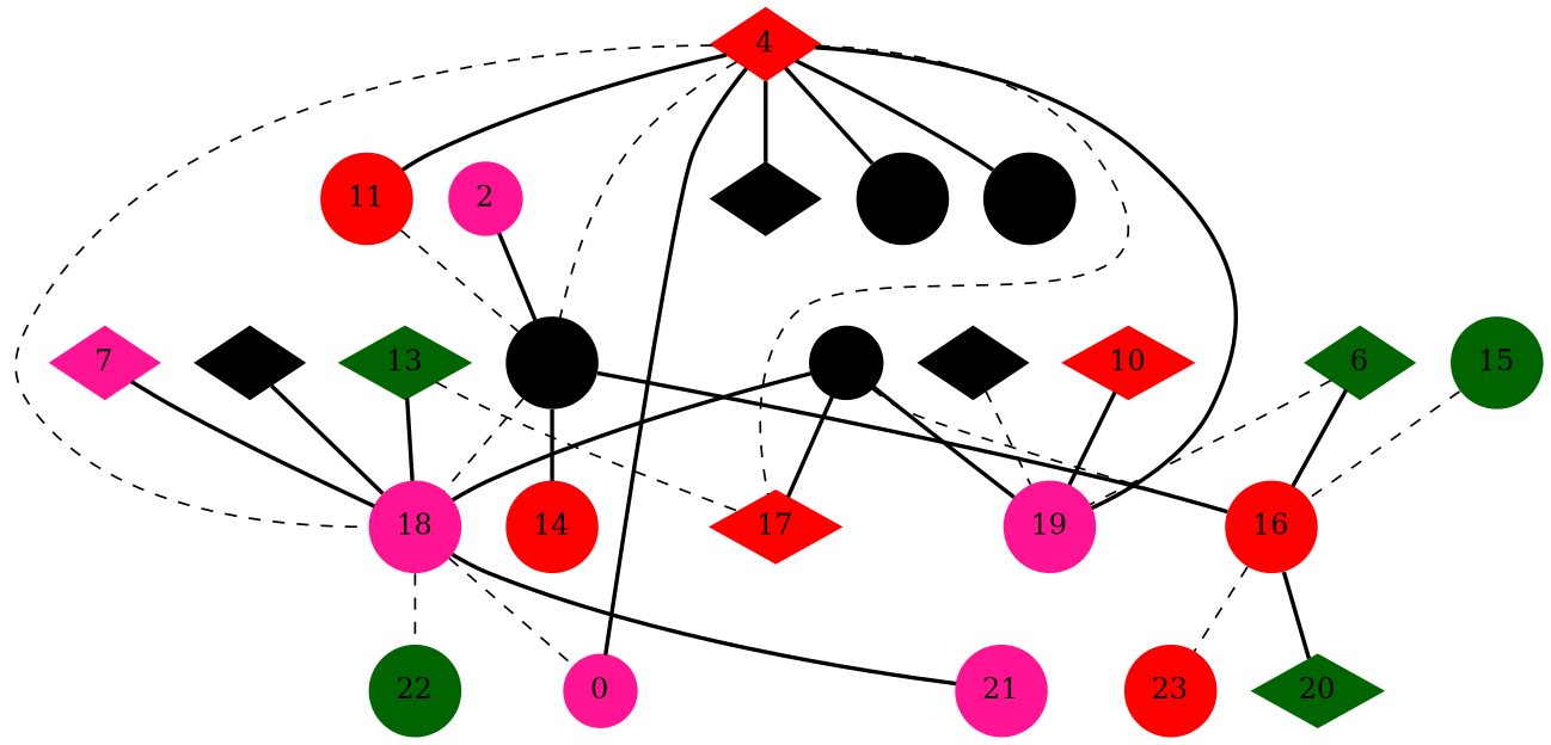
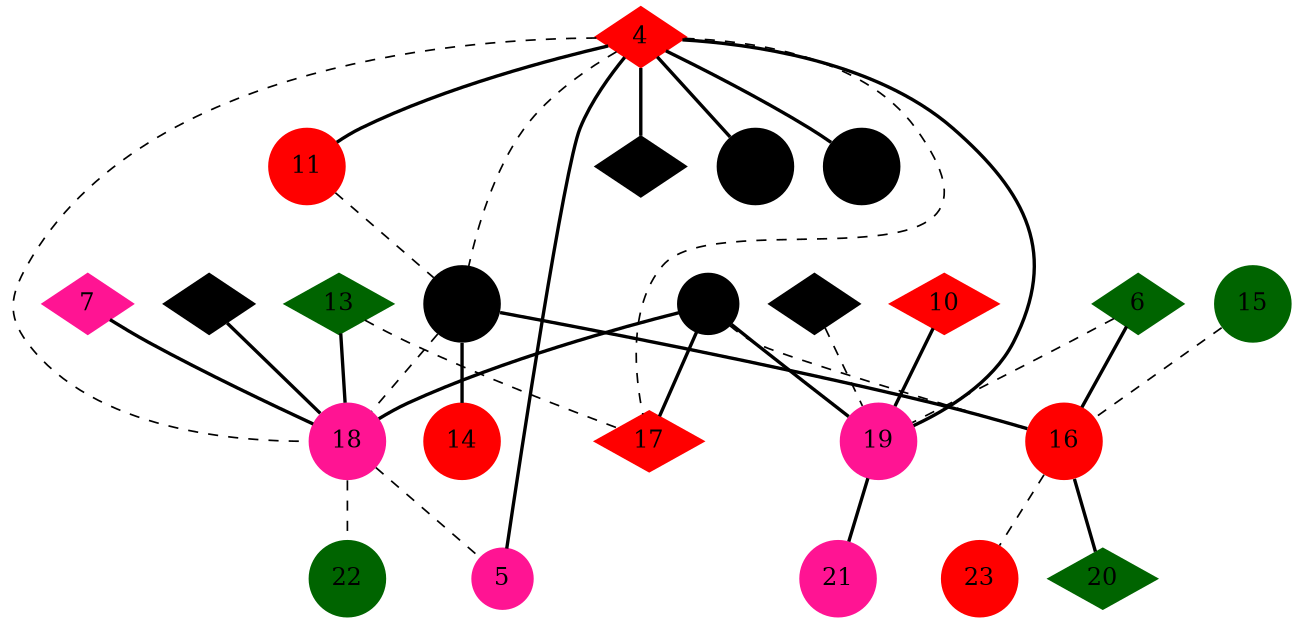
  graph {
    node [color=black shape=circle style=filled]
    edge [style=bold weight=1.0]
    1 [shape=diamond]
    18 [color=deeppink]
-   5 [color=deeppink label=0]
+   5 [color=deeppink]
    22 [color=darkgreen]
-   2 [color=deeppink]
    12
    16 [color=red]
    14 [color=red]
    3 [shape=diamond]
    19 [color=deeppink]
    21 [color=deeppink]
    4 [color=red shape=diamond]
    9 [shape=diamond]
    11 [color=red]
    17 [color=red shape=diamond]
    24
    25
    6 [color=darkgreen shape=diamond]
    20 [color=darkgreen shape=diamond]
    23 [color=red]
    7 [color=deeppink shape=diamond]
    8
    10 [color=red shape=diamond]
    13 [color=darkgreen shape=diamond]
    15 [color=darkgreen]
    1 -- 18
    18 -- 5 [style=dashed]
    18 -- 22 [style=dashed]
-   2 -- 12
    12 -- 18 [style=dashed]
    12 -- 16
    12 -- 14
    16 -- 20
    16 -- 23 [style=dashed]
    3 -- 19 [style=dashed]
-   18 -- 21
+   19 -- 21
    4 -- 18 [style=dashed]
    4 -- 5
    4 -- 12 [style=dashed]
    4 -- 19
    4 -- 9
    4 -- 11
    4 -- 17 [style=dashed]
    4 -- 24
    4 -- 25
    11 -- 12 [style=dashed]
    6 -- 16
    6 -- 19 [style=dashed]
    7 -- 18
    8 -- 18
    8 -- 16 [style=dashed]
    8 -- 19
    8 -- 17
    10 -- 19
    13 -- 18
    13 -- 17 [style=dashed]
    15 -- 16 [style=dashed]
  }
